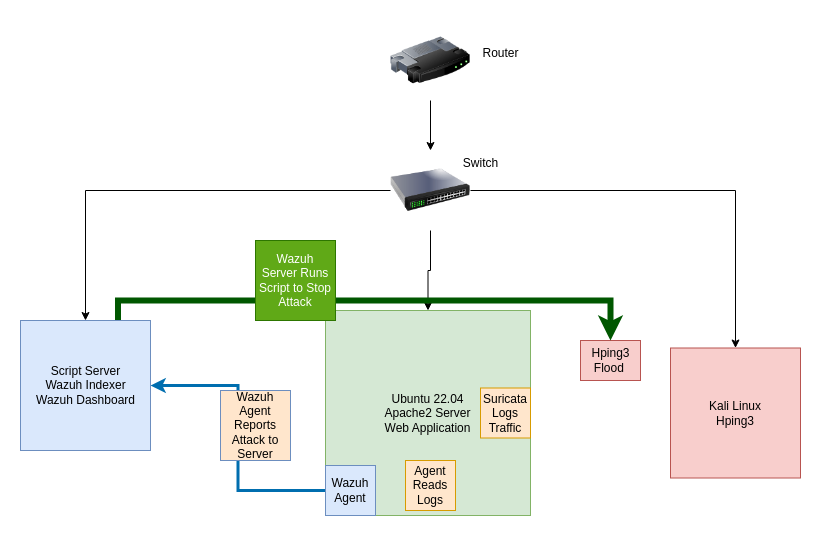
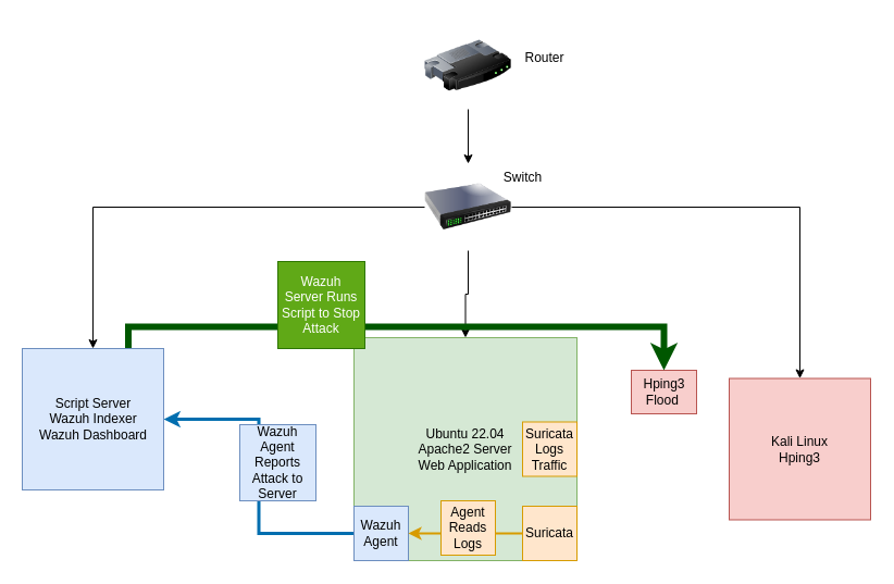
  <mxCell id="0" />
  <mxCell id="1" parent="0" />
  <mxCell id="2" value="Ubuntu 22.04&lt;div&gt;Apache2 Server&lt;/div&gt;&lt;div&gt;Web Application&lt;/div&gt;" style="whiteSpace=wrap;html=1;aspect=fixed;fillColor=#d5e8d4;strokeColor=#82b366;" vertex="1" parent="1"><mxGeometry x="325" y="310" width="205" height="205" as="geometry" /></mxCell>
  <mxCell id="3" value="Kali Linux&lt;div&gt;Hping3&lt;/div&gt;" style="whiteSpace=wrap;html=1;aspect=fixed;fillColor=#f8cecc;strokeColor=#b85450;" vertex="1" parent="1"><mxGeometry x="670" y="347.5" width="130" height="130" as="geometry" /></mxCell>
  <mxCell id="4" style="edgeStyle=orthogonalEdgeStyle;rounded=0;orthogonalLoop=1;jettySize=auto;html=1;exitX=1;exitY=0.5;exitDx=0;exitDy=0;entryX=0.5;entryY=0;entryDx=0;entryDy=0;" edge="1" parent="1" source="7" target="3"><mxGeometry relative="1" as="geometry" /></mxCell>
  <mxCell id="5" style="edgeStyle=orthogonalEdgeStyle;rounded=0;orthogonalLoop=1;jettySize=auto;html=1;exitX=0;exitY=0.5;exitDx=0;exitDy=0;entryX=0.5;entryY=0;entryDx=0;entryDy=0;" edge="1" parent="1" source="7" target="20"><mxGeometry relative="1" as="geometry" /></mxCell>
  <mxCell id="6" style="edgeStyle=orthogonalEdgeStyle;rounded=0;orthogonalLoop=1;jettySize=auto;html=1;exitX=0.5;exitY=1;exitDx=0;exitDy=0;entryX=0.5;entryY=0;entryDx=0;entryDy=0;" edge="1" parent="1" source="7" target="2"><mxGeometry relative="1" as="geometry" /></mxCell>
  <mxCell id="7" value="" style="image;html=1;image=img/lib/clip_art/networking/Switch_128x128.png" vertex="1" parent="1"><mxGeometry x="390" y="150" width="80" height="80" as="geometry" /></mxCell>
  <mxCell id="8" style="edgeStyle=orthogonalEdgeStyle;rounded=0;orthogonalLoop=1;jettySize=auto;html=1;exitX=0.5;exitY=1;exitDx=0;exitDy=0;" edge="1" parent="1" source="9" target="7"><mxGeometry relative="1" as="geometry" /></mxCell>
  <mxCell id="9" value="" style="image;html=1;image=img/lib/clip_art/networking/Router_128x128.png" vertex="1" parent="1"><mxGeometry x="390" y="20" width="80" height="80" as="geometry" /></mxCell>
  <mxCell id="10" value="Router" style="text;html=1;align=center;verticalAlign=middle;resizable=0;points=[];autosize=1;strokeColor=none;fillColor=none;" vertex="1" parent="1"><mxGeometry x="470" y="38" width="60" height="30" as="geometry" /></mxCell>
  <mxCell id="11" value="Switch" style="text;html=1;align=center;verticalAlign=middle;resizable=0;points=[];autosize=1;strokeColor=none;fillColor=none;" vertex="1" parent="1"><mxGeometry x="450" y="148" width="60" height="30" as="geometry" /></mxCell>
  <mxCell id="12" value="Hping3&lt;div&gt;Flood&amp;nbsp;&lt;/div&gt;" style="text;html=1;align=center;verticalAlign=middle;resizable=0;points=[];autosize=1;strokeColor=#b85450;fillColor=#f8cecc;" vertex="1" parent="1"><mxGeometry x="580" y="340" width="60" height="40" as="geometry" /></mxCell>
  <mxCell id="13" style="edgeStyle=orthogonalEdgeStyle;rounded=0;orthogonalLoop=1;jettySize=auto;html=1;exitX=0;exitY=0.5;exitDx=0;exitDy=0;entryX=1;entryY=0.5;entryDx=0;entryDy=0;fillColor=#1ba1e2;strokeColor=#006EAF;strokeWidth=3;" edge="1" parent="1" source="14" target="20"><mxGeometry relative="1" as="geometry" /></mxCell>
  <mxCell id="14" value="Wazuh&lt;div&gt;Agent&lt;/div&gt;" style="whiteSpace=wrap;html=1;aspect=fixed;fillColor=#dae8fc;strokeColor=#6c8ebf;" vertex="1" parent="1"><mxGeometry x="325" y="465" width="50" height="50" as="geometry" /></mxCell>
  <mxCell id="15" value="Suricata Logs Traffic" style="whiteSpace=wrap;html=1;aspect=fixed;fillColor=#ffe6cc;strokeColor=#d79b00;" vertex="1" parent="1"><mxGeometry x="480" y="387.5" width="50" height="50" as="geometry" /></mxCell>
- <mxCell id="16" value="Wazuh&lt;div&gt;Agent&lt;/div&gt;&lt;div&gt;Reports Attack to Server&lt;/div&gt;" style="whiteSpace=wrap;html=1;aspect=fixed;fillColor=#ffe6cc;strokeColor=#6c8ebf;" vertex="1" parent="1"><mxGeometry x="220" y="390" width="70" height="70" as="geometry" /></mxCell>
+ <mxCell id="16" value="Wazuh&lt;div&gt;Agent&lt;/div&gt;&lt;div&gt;Reports Attack to Server&lt;/div&gt;" style="whiteSpace=wrap;html=1;aspect=fixed;fillColor=#dae8fc;strokeColor=#6c8ebf;" vertex="1" parent="1"><mxGeometry x="220" y="390" width="70" height="70" as="geometry" /></mxCell>
  <mxCell id="17" style="edgeStyle=orthogonalEdgeStyle;rounded=0;orthogonalLoop=1;jettySize=auto;html=1;exitX=0.75;exitY=0;exitDx=0;exitDy=0;entryX=0.5;entryY=0;entryDx=0;entryDy=0;entryPerimeter=0;fillColor=#008a00;strokeColor=#005700;strokeWidth=6;" edge="1" parent="1" source="20" target="12"><mxGeometry relative="1" as="geometry" /></mxCell>
  <mxCell id="18" value="Wazuh&lt;div&gt;Server Runs Script to Stop Attack&lt;/div&gt;" style="whiteSpace=wrap;html=1;aspect=fixed;fillColor=#60a917;strokeColor=#2D7600;fontColor=#ffffff;" vertex="1" parent="1"><mxGeometry x="255" y="240" width="80" height="80" as="geometry" /></mxCell>
  <mxCell id="19" value="" style="group" vertex="1" connectable="0" parent="1"><mxGeometry x="20" y="320" width="130" height="130" as="geometry" /></mxCell>
  <mxCell id="20" value="" style="whiteSpace=wrap;html=1;aspect=fixed;fillColor=#dae8fc;strokeColor=#6c8ebf;" vertex="1" parent="19"><mxGeometry width="130" height="130" as="geometry" /></mxCell>
  <mxCell id="21" value="Script Server&lt;div&gt;Wazuh Indexer&lt;/div&gt;&lt;div&gt;Wazuh Dashboard&lt;/div&gt;" style="text;html=1;align=center;verticalAlign=middle;resizable=0;points=[];autosize=1;strokeColor=none;fillColor=none;" vertex="1" parent="19"><mxGeometry x="5" y="35" width="120" height="60" as="geometry" /></mxCell>
  <mxCell id="22" value="" style="shape=image;verticalLabelPosition=bottom;labelBackgroundColor=default;verticalAlign=top;aspect=fixed;imageAspect=0;image=https://www.zimaboard.com/img/product.png;" vertex="1" parent="19"><mxGeometry width="65" height="46.43" as="geometry" /></mxCell>
+ <mxCell id="23" style="edgeStyle=orthogonalEdgeStyle;rounded=0;orthogonalLoop=1;jettySize=auto;html=1;exitX=0;exitY=0.5;exitDx=0;exitDy=0;fillColor=#ffe6cc;strokeColor=#d79b00;strokeWidth=2;" edge="1" parent="1" source="24" target="14"><mxGeometry relative="1" as="geometry" /></mxCell>
+ <mxCell id="24" value="Suricata" style="whiteSpace=wrap;html=1;aspect=fixed;fillColor=#ffe6cc;strokeColor=#d79b00;" vertex="1" parent="1"><mxGeometry x="480" y="465" width="50" height="50" as="geometry" /></mxCell>
  <mxCell id="25" value="&lt;div&gt;Agent Reads Logs&lt;/div&gt;" style="whiteSpace=wrap;html=1;aspect=fixed;fillColor=#ffe6cc;strokeColor=#d79b00;" vertex="1" parent="1"><mxGeometry x="405" y="460" width="50" height="50" as="geometry" /></mxCell>
  <mxCell id="26" value="" style="shape=image;verticalLabelPosition=bottom;labelBackgroundColor=default;verticalAlign=top;aspect=fixed;imageAspect=0;image=https://getchannels.com/a/images/rpi/board.png;" vertex="1" parent="1"><mxGeometry x="382.5" y="320" width="90" height="61.54" as="geometry" /></mxCell>
  <mxCell id="27" value="" style="shape=image;verticalLabelPosition=bottom;labelBackgroundColor=default;verticalAlign=top;aspect=fixed;imageAspect=0;image=https://getchannels.com/a/images/rpi/board.png;" vertex="1" parent="1"><mxGeometry x="690" y="345" width="90" height="61.54" as="geometry" /></mxCell>
